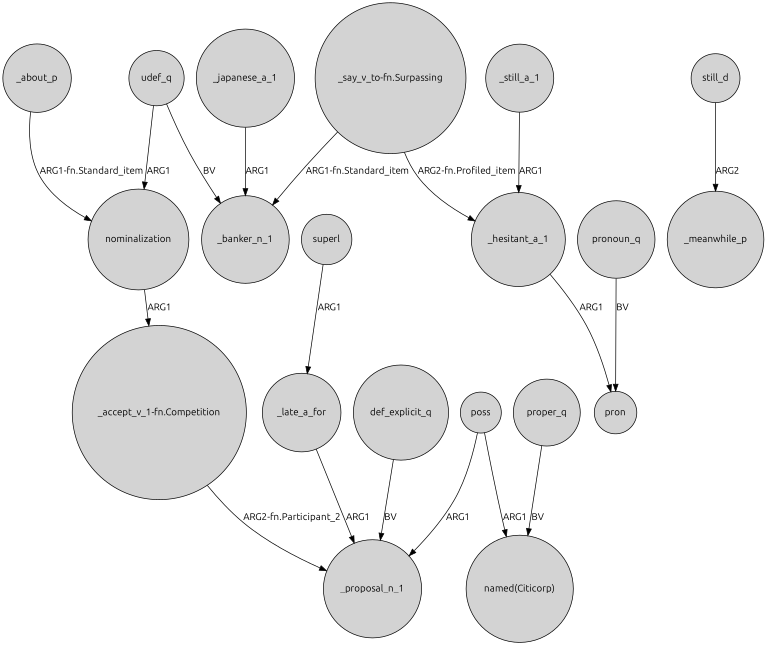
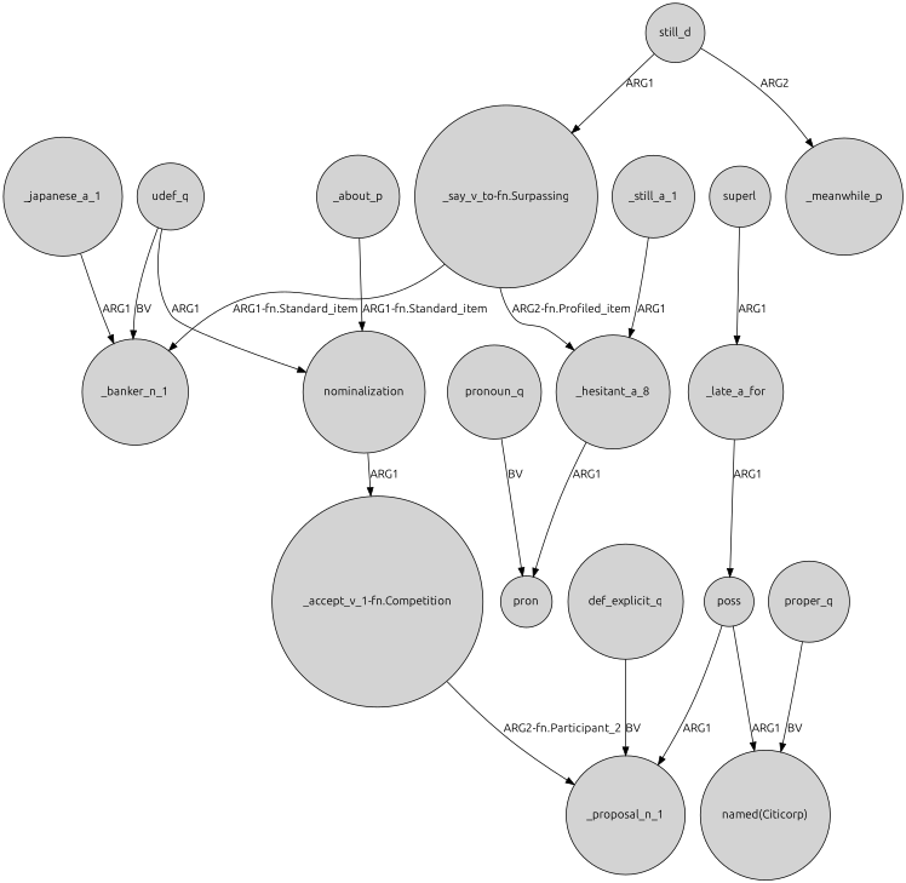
  digraph {
    fontname=Ubuntu
    node [fontname=Ubuntu shape=circle style=filled]
    edge [fontname=Ubuntu]
    _japanese_a_1
    _banker_n_1
    udef_q
    nominalization
    "_accept_v_1-fn.Competition"
    _proposal_n_1
    superl
    _late_a_for
    "_say_v_to-fn.Surpassing"
-   _hesitant_a_1
+   _hesitant_a_1 [label=_hesitant_a_8]
    pron
    poss
    "named(Citicorp)"
    _about_p
    pronoun_q
    n16 [label=still_d]
    _meanwhile_p
    _still_a_1
    proper_q
    def_explicit_q
    _japanese_a_1 -> _banker_n_1 [label=ARG1]
    udef_q -> _banker_n_1 [label=BV]
    udef_q -> nominalization [label=ARG1]
    nominalization -> "_accept_v_1-fn.Competition" [label=ARG1]
    "_accept_v_1-fn.Competition" -> _proposal_n_1 [label="ARG2-fn.Participant_2"]
    superl -> _late_a_for [label=ARG1]
-   _late_a_for -> _proposal_n_1 [label=ARG1]
+   _late_a_for -> poss [label=ARG1]
    "_say_v_to-fn.Surpassing" -> _banker_n_1 [label="ARG1-fn.Standard_item"]
    "_say_v_to-fn.Surpassing" -> _hesitant_a_1 [label="ARG2-fn.Profiled_item"]
    _hesitant_a_1 -> pron [label=ARG1]
    poss -> _proposal_n_1 [label=ARG1]
    poss -> "named(Citicorp)" [label=ARG1]
    _about_p -> nominalization [label="ARG1-fn.Standard_item"]
    pronoun_q -> pron [label=BV]
+   n16 -> "_say_v_to-fn.Surpassing" [label=ARG1]
    n16 -> _meanwhile_p [label=ARG2]
    _still_a_1 -> _hesitant_a_1 [label=ARG1]
    proper_q -> "named(Citicorp)" [label=BV]
    def_explicit_q -> _proposal_n_1 [label=BV]
  }
